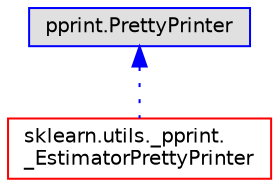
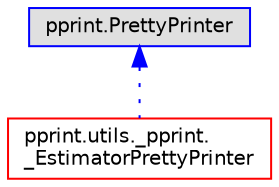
  digraph {
    rankdir=TB
    node [fontname=Helvetica fontsize=10 shape=box style=filled]
    n1 [color=blue fillcolor="#E0E0E0" height=0.2 label="pprint.PrettyPrinter" width=0.4]
-   n2 [color=red fillcolor=white height=0.2 label="sklearn.utils._pprint.\l_EstimatorPrettyPrinter" width=0.4]
+   n2 [color=red fillcolor=white height=0.2 label="pprint.utils._pprint.\l_EstimatorPrettyPrinter" width=0.4]
    n1 -> n2 [color=blue dir=back fontname=Helvetica fontsize=10 labelfontname=Helvetica labelfontsize=10 style=dotted]
  }
